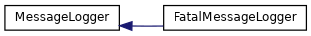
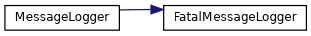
  digraph {
    rankdir=LR
    node [color=black fillcolor=white fontname=Helvetica fontsize=10 shape=record style=filled]
    n1 [height=0.2 label=MessageLogger width=0.4]
    n2 [height=0.2 label=FatalMessageLogger width=0.4]
-   n1 -> n2 [color=midnightblue dir=back fontname=Helvetica fontsize=10 labelfontname=Helvetica labelfontsize=10 style=solid]
+   n2 -> n1 [color=midnightblue dir=back fontname=Helvetica fontsize=10 labelfontname=Helvetica labelfontsize=10 style=solid]
  }
